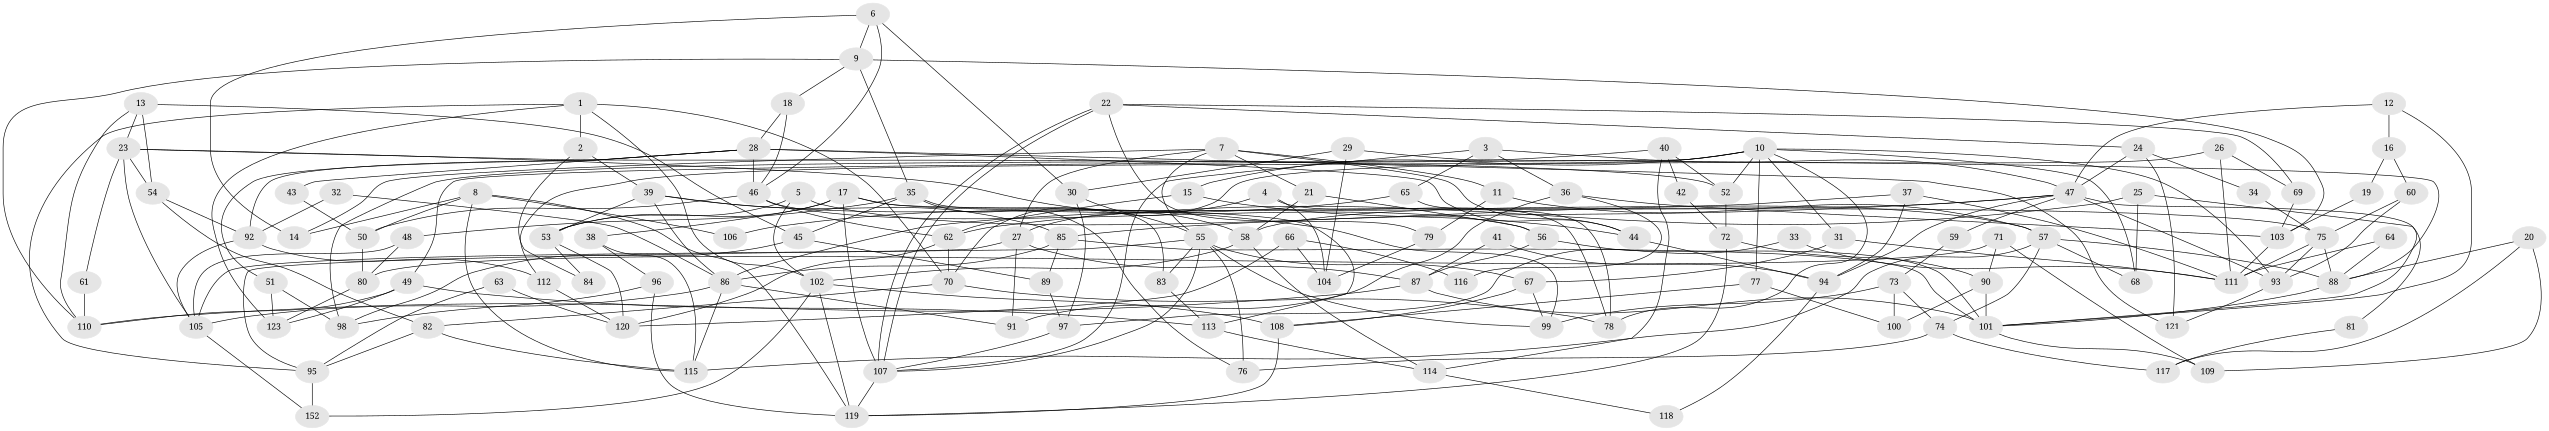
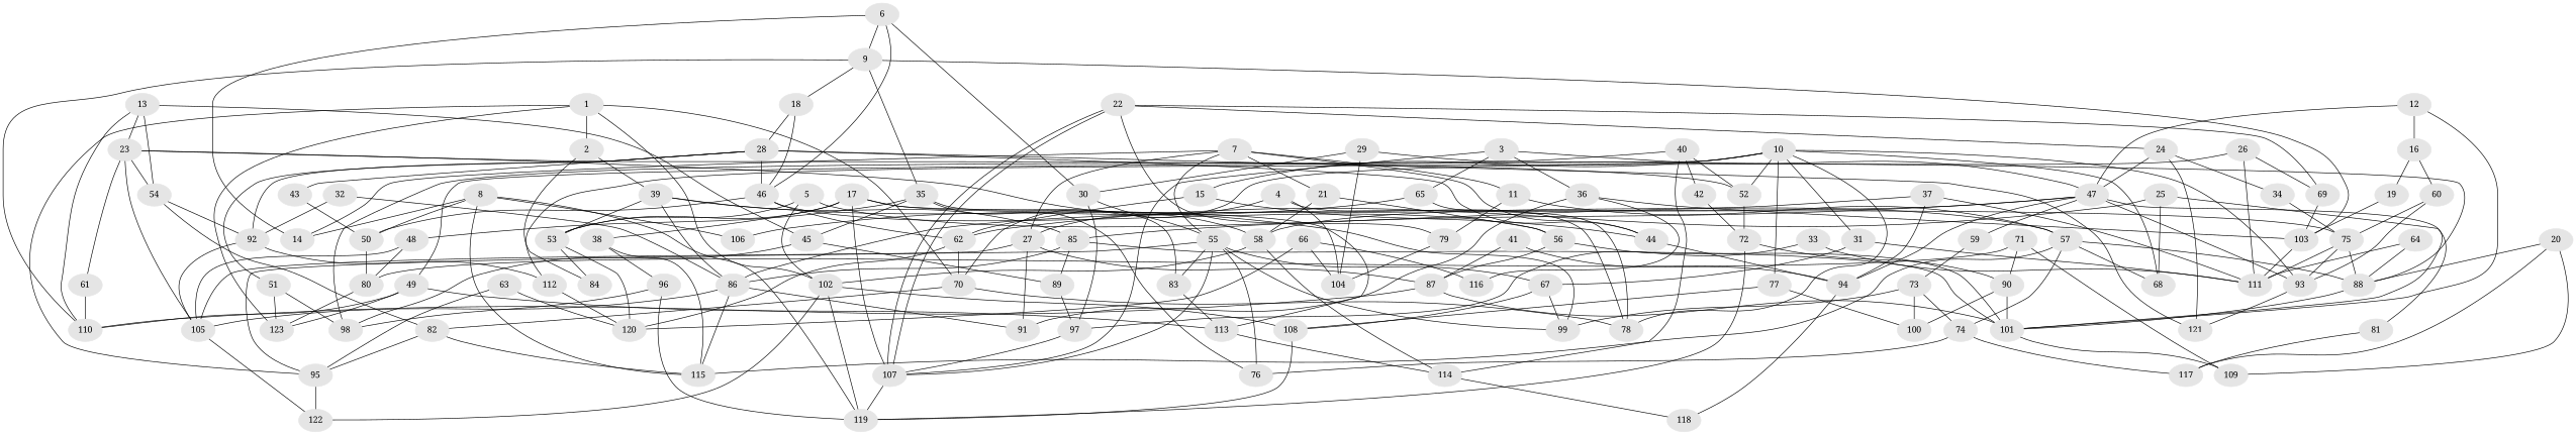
  graph {
    fontname="Noto Serif"
    node [color=gray90 fontname="Noto Serif" style=filled]
    edge [fontname="Noto Serif"]
    1
    2
    70
    95
    102
    123
    39
    84
    78
    82
-   122 [label=152]
+   122
    119
    108
    53
    86
    85
    99
    3
    36
    47
    65
    107
    103
    91
    116
    93
    94
    59
    81
    106
    4
    27
    104
    87
    105
    5
    57
    120
    115
    68
    88
    74
    6
    9
    14
    30
    46
    18
    35
    110
    55
    97
    50
    62
    56
    7
    11
    21
    44
    79
    58
    83
    67
    76
    8
    80
    28
    45
    48
    111
    10
    15
    31
    49
    52
    77
    112
    113
    72
    100
    121
    12
    16
    101
    19
    60
    109
    13
    23
    54
    61
    98
    89
    75
    17
    38
    96
    114
    43
    51
    92
    20
    117
    22
    24
    69
    34
    25
    26
    29
    32
    33
    37
    118
    40
    42
    41
    90
    73
    63
    64
    66
    71
    1 -- 2
    1 -- 70
    1 -- 95
    1 -- 102
    1 -- 123
    2 -- 39
    2 -- 84
    70 -- 78
    70 -- 82
    95 -- 122
    102 -- 122
    102 -- 119
    102 -- 108
    39 -- 53
    39 -- 86
    39 -- 85
    39 -- 99
    82 -- 95
    82 -- 115
    108 -- 119
    53 -- 84
    53 -- 120
    86 -- 91
    86 -- 105
    86 -- 115
    85 -- 86
    85 -- 101
    85 -- 89
    3 -- 36
    3 -- 47
    3 -- 65
    3 -- 107
    36 -- 103
    36 -- 91
    36 -- 116
    47 -- 86
    47 -- 85
    47 -- 93
    47 -- 94
    47 -- 59
    47 -- 81
    65 -- 78
    65 -- 106
    107 -- 119
    103 -- 111
    93 -- 121
    94 -- 118
    59 -- 73
    81 -- 117
    4 -- 78
    4 -- 27
    4 -- 104
    27 -- 91
    27 -- 87
    27 -- 105
    87 -- 110
    87 -- 101
    105 -- 122
    5 -- 102
    5 -- 53
    5 -- 57
    57 -- 115
    57 -- 68
    57 -- 88
    57 -- 74
    88 -- 101
    74 -- 76
    74 -- 117
    6 -- 9
    6 -- 14
    6 -- 30
    6 -- 46
    9 -- 103
    9 -- 18
    9 -- 35
    9 -- 110
    30 -- 55
    30 -- 97
    46 -- 50
    46 -- 62
    46 -- 56
    18 -- 46
    18 -- 28
    35 -- 83
    35 -- 76
    35 -- 45
    35 -- 48
    55 -- 95
    55 -- 99
    55 -- 107
    55 -- 83
    55 -- 67
    55 -- 76
    97 -- 107
    50 -- 80
    62 -- 70
    62 -- 120
    56 -- 87
    56 -- 101
    7 -- 27
    7 -- 14
    7 -- 55
    7 -- 11
    7 -- 21
    7 -- 44
    11 -- 57
    11 -- 79
    21 -- 56
    21 -- 58
    44 -- 94
    79 -- 104
    58 -- 102
    58 -- 114
    83 -- 113
    67 -- 108
    67 -- 99
    8 -- 119
    8 -- 106
    8 -- 115
    8 -- 14
    8 -- 50
    80 -- 123
    28 -- 46
    28 -- 44
    28 -- 121
    28 -- 43
    28 -- 51
    28 -- 92
    45 -- 98
    45 -- 89
    48 -- 105
    48 -- 80
    10 -- 78
    10 -- 93
    10 -- 68
    10 -- 15
    10 -- 31
    10 -- 49
    10 -- 52
    10 -- 77
    10 -- 112
    15 -- 62
    15 -- 44
    31 -- 67
    31 -- 111
    49 -- 123
    49 -- 110
    49 -- 113
    52 -- 72
    77 -- 108
    77 -- 100
    112 -- 120
    113 -- 114
    72 -- 119
    72 -- 90
    12 -- 47
    12 -- 16
    12 -- 101
    16 -- 19
    16 -- 60
    101 -- 109
    19 -- 103
    60 -- 93
    60 -- 75
    13 -- 110
    13 -- 45
    13 -- 23
    13 -- 54
    23 -- 105
    23 -- 58
    23 -- 52
    23 -- 54
    23 -- 61
    54 -- 82
    54 -- 92
    61 -- 110
    89 -- 97
    75 -- 93
    75 -- 88
    75 -- 111
    17 -- 53
    17 -- 107
    17 -- 113
    17 -- 75
    17 -- 38
    38 -- 115
    38 -- 96
    96 -- 119
    96 -- 98
    114 -- 118
    43 -- 50
    51 -- 123
    51 -- 98
    92 -- 105
    92 -- 112
    20 -- 88
    20 -- 109
    20 -- 117
    22 -- 107
    22 -- 107
    22 -- 79
    22 -- 24
    22 -- 69
    24 -- 47
    24 -- 121
    24 -- 34
    69 -- 103
    34 -- 75
    25 -- 68
    25 -- 62
    25 -- 101
    26 -- 70
    26 -- 111
    26 -- 69
    29 -- 104
    29 -- 88
    29 -- 30
    32 -- 86
    32 -- 92
    33 -- 97
    33 -- 111
    37 -- 94
    37 -- 58
    37 -- 111
    40 -- 52
    40 -- 98
    40 -- 114
    40 -- 42
    42 -- 72
    41 -- 94
    41 -- 87
    90 -- 100
    90 -- 101
    73 -- 99
    73 -- 74
    73 -- 100
    63 -- 95
    63 -- 120
    64 -- 88
    64 -- 111
    66 -- 116
    66 -- 104
    66 -- 120
    71 -- 80
    71 -- 109
    71 -- 90
  }
